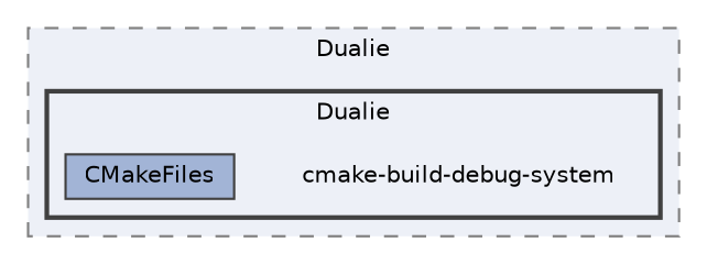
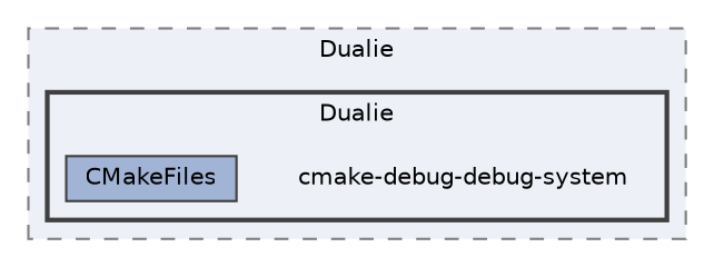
  digraph {
    compound=true
    node [fontname=Helvetica fontsize=10]
-   n1 [height=0.2 label="cmake-build-debug-system" shape=plaintext width=0.4]
+   n1 [height=0.2 label="cmake-debug-debug-system" shape=plaintext width=0.4]
    n2 [color=grey25 fillcolor="#a2b4d6" height=0.2 label=CMakeFiles shape=box style=filled width=0.4]
    subgraph cluster_1 {
      bgcolor="#edf0f7"
      fontname=Helvetica
      fontsize=10
      label=Dualie
      pencolor=grey50
      style="filled,dashed"
      subgraph cluster_2 {
        bgcolor="#edf0f7"
        fontname=Helvetica
        fontsize=10
        pencolor=grey25
        style="filled,bold"
        n1
        n2
      }
    }
  }
